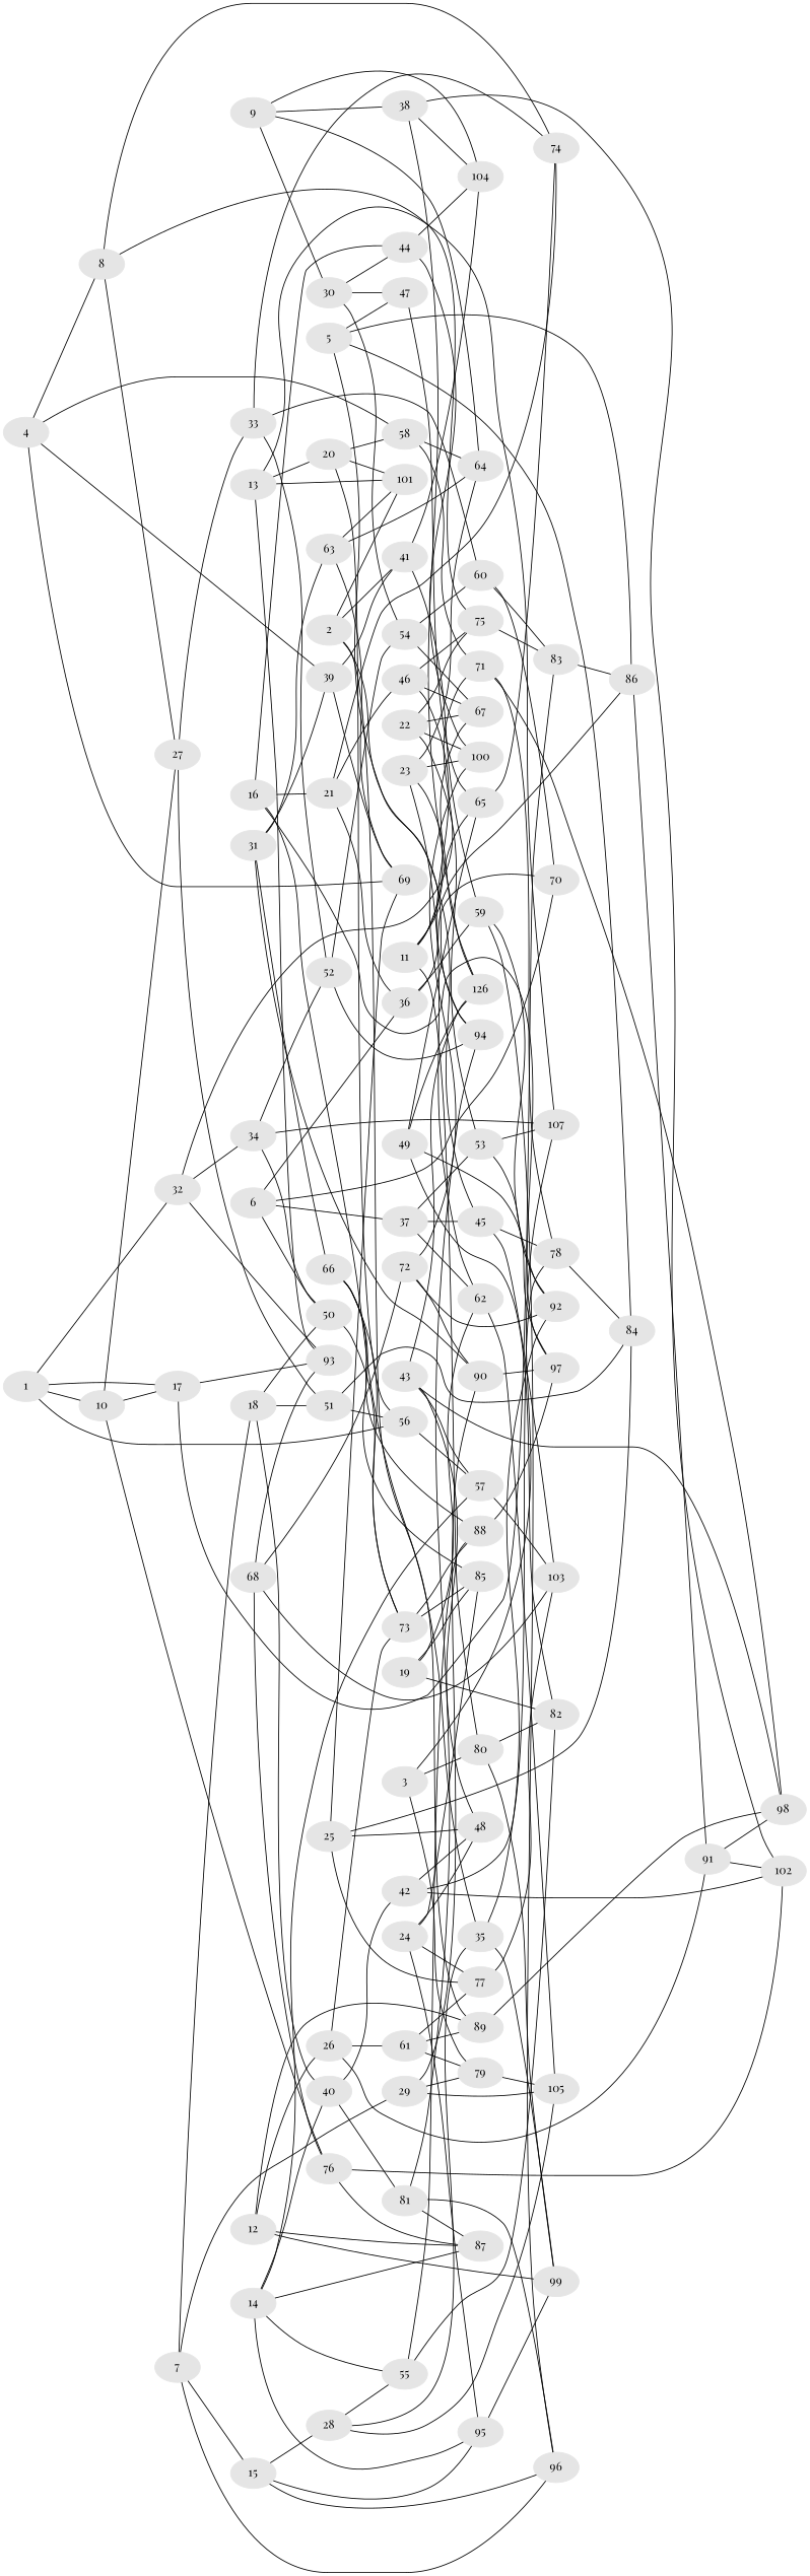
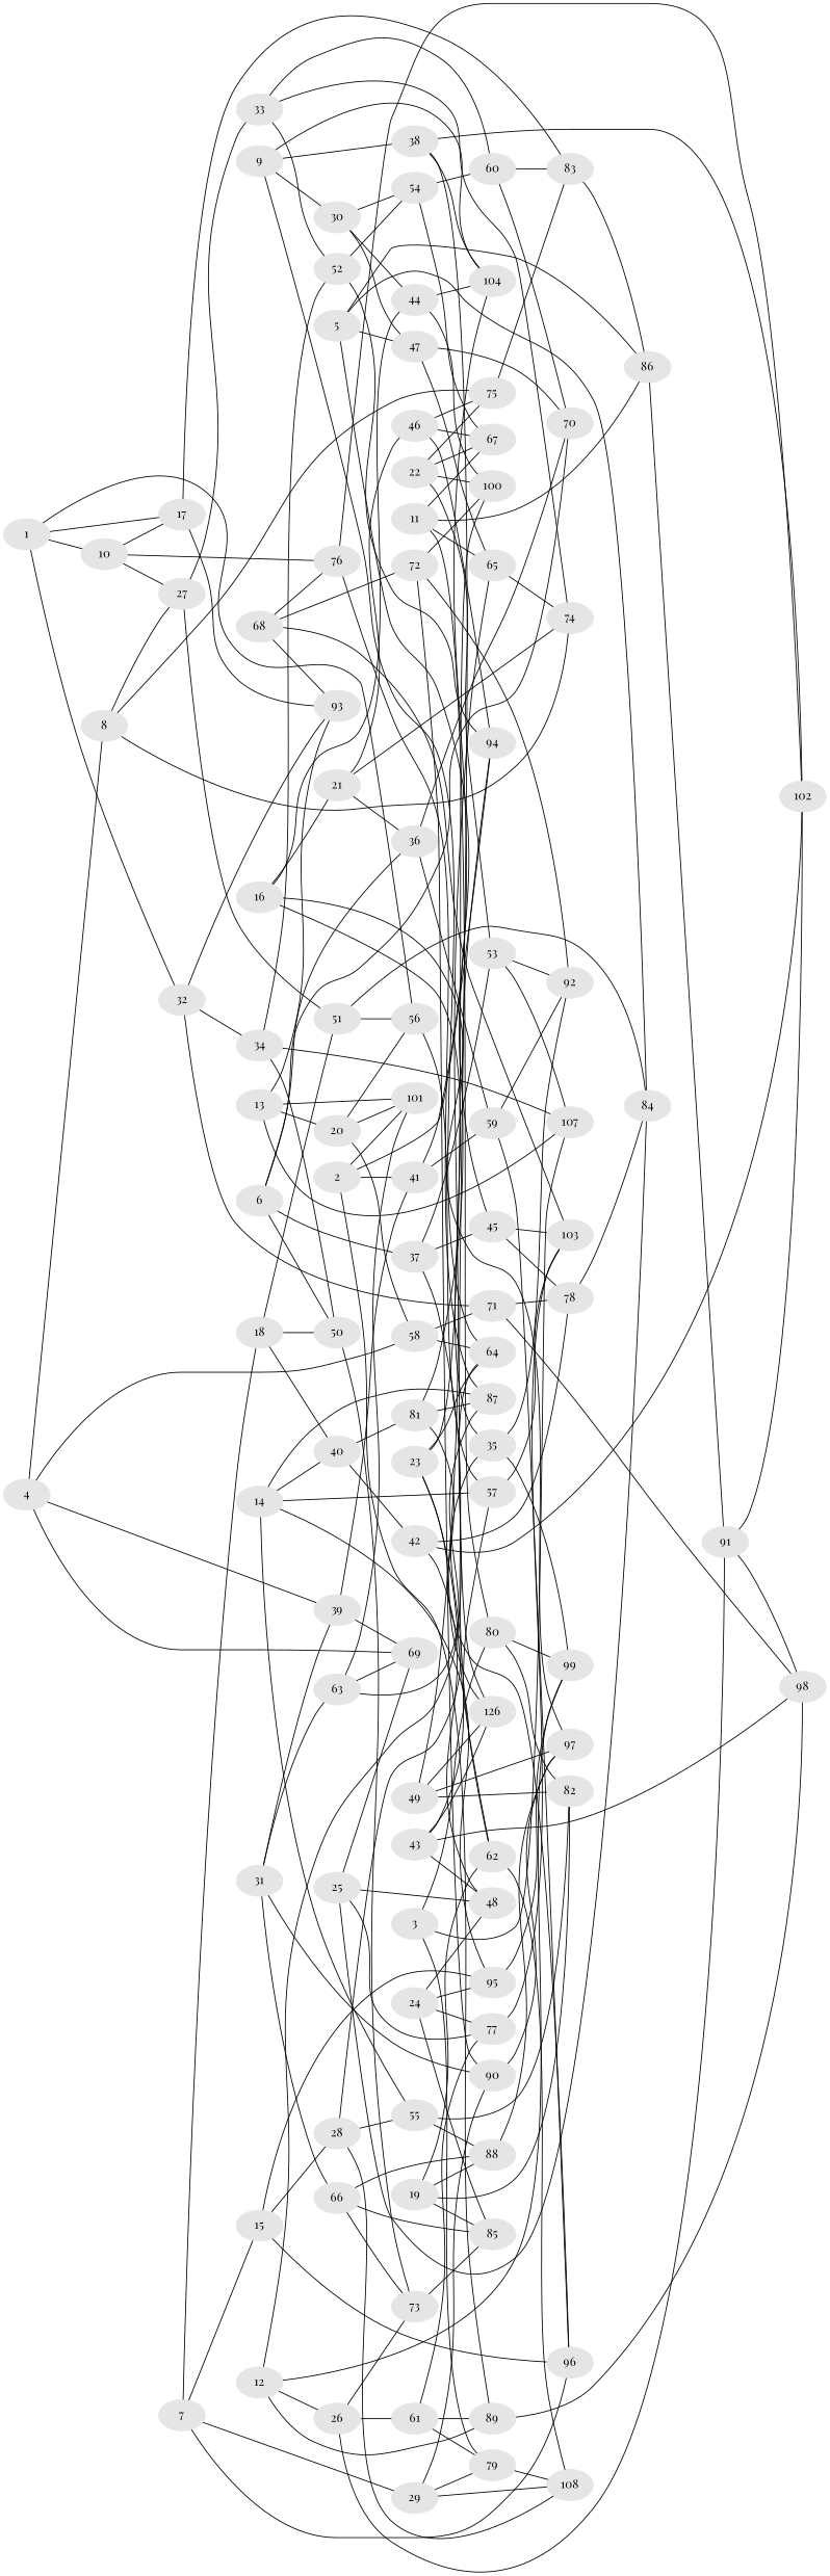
  graph {
    fontname="Playfair Display"
    rankdir=LR
    node [color=gray90 fontname="Playfair Display" style=filled]
    edge [fontname="Playfair Display"]
    1
    10
    17
    32
    56
    27
    76
    93
    83
    34
    71
    57
    2
    41
    89
    94
    101
    104
    59
    98
    3
    79
    80
    107
    40
    42
    81
-   105
+   105 [label=108]
    99
    82
    4
    8
    39
    58
    69
    74
    75
    64
    5
    45
    47
    84
    86
    78
    103
    70
    65
    91
    6
    36
    37
    50
    62
    53
    73
    7
    15
    18
    29
    96
    95
    28
    51
    90
    33
    9
    30
    38
    44
    54
    n71 [label=126]
    102
    87
    11
    67
    12
    26
    61
    13
    20
    14
    55
    88
    35
    16
    21
    97
    46
    92
    100
    19
    85
    22
    23
    24
    48
    77
    25
    52
    60
    31
    63
    66
    43
    49
    68
    72
    1 -- 10
    1 -- 17
    1 -- 32
    1 -- 56
    10 -- 17
    10 -- 27
    10 -- 76
    17 -- 93
    17 -- 83
    32 -- 93
    32 -- 34
    32 -- 71
    56 -- 57
    27 -- 51
    27 -- 33
    76 -- 102
    76 -- 87
    83 -- 86
    34 -- 107
    34 -- 50
    34 -- 52
    71 -- 98
    71 -- 78
    57 -- 103
    2 -- 41
    2 -- 89
    2 -- 94
    2 -- 101
    41 -- 104
    41 -- 59
    89 -- 98
    59 -- 96
    59 -- 92
    3 -- 79
    3 -- 80
    3 -- 107
    79 -- 105
    80 -- 99
    80 -- 82
    40 -- 42
    40 -- 81
    42 -- 78
    42 -- 102
    42 -- 48
    81 -- 94
    81 -- 96
    81 -- 87
    4 -- 8
    4 -- 39
    4 -- 58
    4 -- 69
    8 -- 27
    8 -- 74
    8 -- 75
    39 -- 41
    39 -- 69
    58 -- 71
    58 -- 64
    75 -- 83
    5 -- 45
    5 -- 47
    5 -- 84
    5 -- 86
    45 -- 78
    45 -- 103
+   47 -- 70
    47 -- 65
    86 -- 91
    78 -- 84
    65 -- 74
    91 -- 98
    91 -- 102
    6 -- 70
    6 -- 36
    6 -- 37
    6 -- 50
    36 -- 59
    36 -- 70
    37 -- 45
    37 -- 62
    37 -- 53
    50 -- 73
    62 -- 105
    53 -- 107
    53 -- 92
    73 -- 85
    7 -- 15
    7 -- 18
    7 -- 29
    7 -- 96
    15 -- 96
    15 -- 95
    15 -- 28
    18 -- 40
    18 -- 50
    18 -- 51
    29 -- 79
    29 -- 105
    29 -- 90
    95 -- 99
    28 -- 105
    28 -- 55
    28 -- 35
    51 -- 56
    51 -- 84
    90 -- 97
    33 -- 74
    33 -- 52
    33 -- 60
    9 -- 104
    9 -- 64
    9 -- 30
    9 -- 38
    30 -- 47
    30 -- 44
    30 -- 54
    38 -- 104
    38 -- n71
    38 -- 102
    44 -- 104
    44 -- 100
    54 -- 67
    54 -- 60
    11 -- 80
    11 -- 86
    11 -- 65
    11 -- 67
    12 -- 89
    12 -- 99
    12 -- 87
    12 -- 26
    26 -- 91
    26 -- 73
    26 -- 61
    61 -- 89
    61 -- 79
    61 -- 77
    13 -- 93
    13 -- 101
    13 -- 107
    13 -- 20
    20 -- 56
    20 -- 101
    20 -- 58
    14 -- 57
    14 -- 40
    14 -- 95
    14 -- 87
    14 -- 55
    55 -- 82
    55 -- 88
    88 -- 97
    35 -- 99
    35 -- 92
    16 -- 44
    16 -- 35
    16 -- 21
    16 -- 97
    21 -- 74
    21 -- 36
    21 -- 46
    46 -- 94
    46 -- 75
    46 -- 67
    19 -- 82
    19 -- 62
-   73 -- 88
+   19 -- 88
    19 -- 85
    22 -- 75
    22 -- 53
    22 -- 67
    22 -- 100
    23 -- 64
    23 -- 62
    23 -- n71
    23 -- 100
    24 -- 95
    24 -- 85
    24 -- 48
    24 -- 77
    77 -- 103
    25 -- 69
    25 -- 84
    25 -- 48
    25 -- 77
    52 -- 94
    52 -- 54
    60 -- 83
    60 -- 70
    31 -- 39
    31 -- 90
    31 -- 63
    31 -- 66
    63 -- 101
    63 -- 69
    63 -- 64
    66 -- 73
    66 -- 88
    66 -- 85
    43 -- 57
    43 -- 98
    43 -- n71
    43 -- 48
    49 -- 82
    49 -- 65
    49 -- n71
    49 -- 97
    68 -- 76
    68 -- 93
    68 -- 103
    68 -- 72
    72 -- 90
    72 -- 92
    72 -- 100
  }
